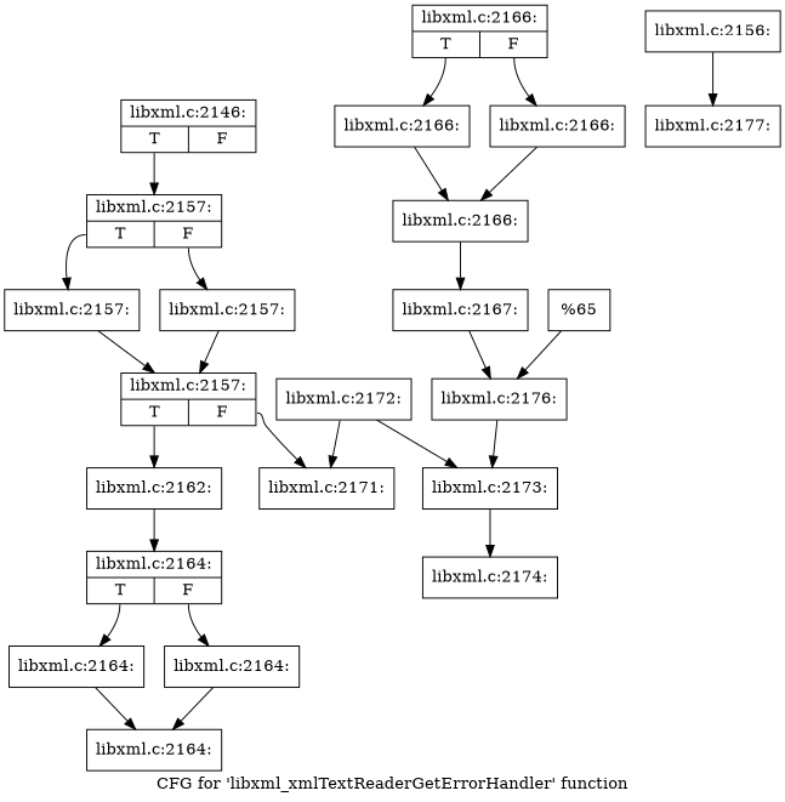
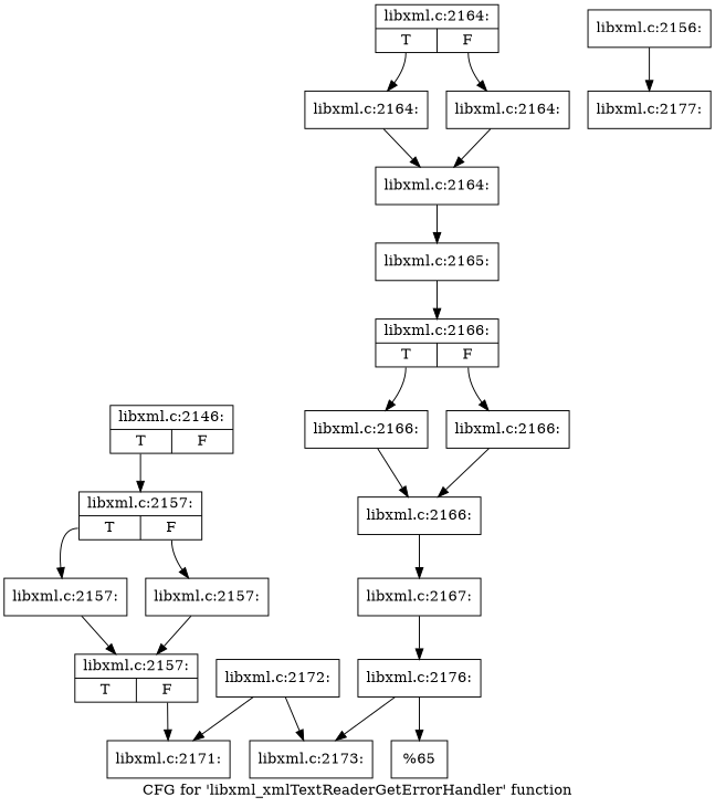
  digraph {
    label="CFG for 'libxml_xmlTextReaderGetErrorHandler' function"
    node [shape=record]
    n1 [label="{libxml.c:2146:|{<s0>T|<s1>F}}"]
    n2 [label="{libxml.c:2157:|{<s0>T|<s1>F}}"]
    n3 [label="{libxml.c:2157:}"]
    n4 [label="{libxml.c:2157:}"]
    n5 [label="{libxml.c:2156:}"]
    n6 [label="{libxml.c:2177:}"]
    n7 [label="{libxml.c:2157:|{<s0>T|<s1>F}}"]
-   n8 [label="{libxml.c:2162:}"]
    n9 [label="{libxml.c:2171:}"]
    n10 [label="{libxml.c:2164:|{<s0>T|<s1>F}}"]
    n11 [label="{libxml.c:2164:}"]
    n12 [label="{libxml.c:2164:}"]
    n13 [label="{libxml.c:2172:}"]
    n14 [label="{libxml.c:2173:}"]
    n15 [label="{libxml.c:2164:}"]
+   n16 [label="{libxml.c:2165:}"]
    n17 [label="{libxml.c:2166:|{<s0>T|<s1>F}}"]
    n18 [label="{libxml.c:2166:}"]
    n19 [label="{libxml.c:2166:}"]
    n20 [label="{libxml.c:2166:}"]
    n21 [label="{libxml.c:2167:}"]
    n22 [label="{libxml.c:2176:}"]
-   n23 [label="{libxml.c:2174:}"]
    n24 [label="{%65}"]
    n1 -> n2 [tailport=s0]
    n2 -> n3 [tailport=s0]
    n2 -> n4 [tailport=s1]
    n3 -> n7
    n4 -> n7
    n5 -> n6
-   n7 -> n8 [tailport=s0]
    n7 -> n9 [tailport=s1]
-   n8 -> n10
    n10 -> n11 [tailport=s0]
    n10 -> n12 [tailport=s1]
    n11 -> n15
    n12 -> n15
    n13 -> n9
    n13 -> n14
-   n14 -> n23
+   n15 -> n16
+   n16 -> n17
    n17 -> n18 [tailport=s0]
    n17 -> n19 [tailport=s1]
    n18 -> n20
    n19 -> n20
    n20 -> n21
    n21 -> n22
    n22 -> n14
-   n24 -> n22
+   n22 -> n24
  }
